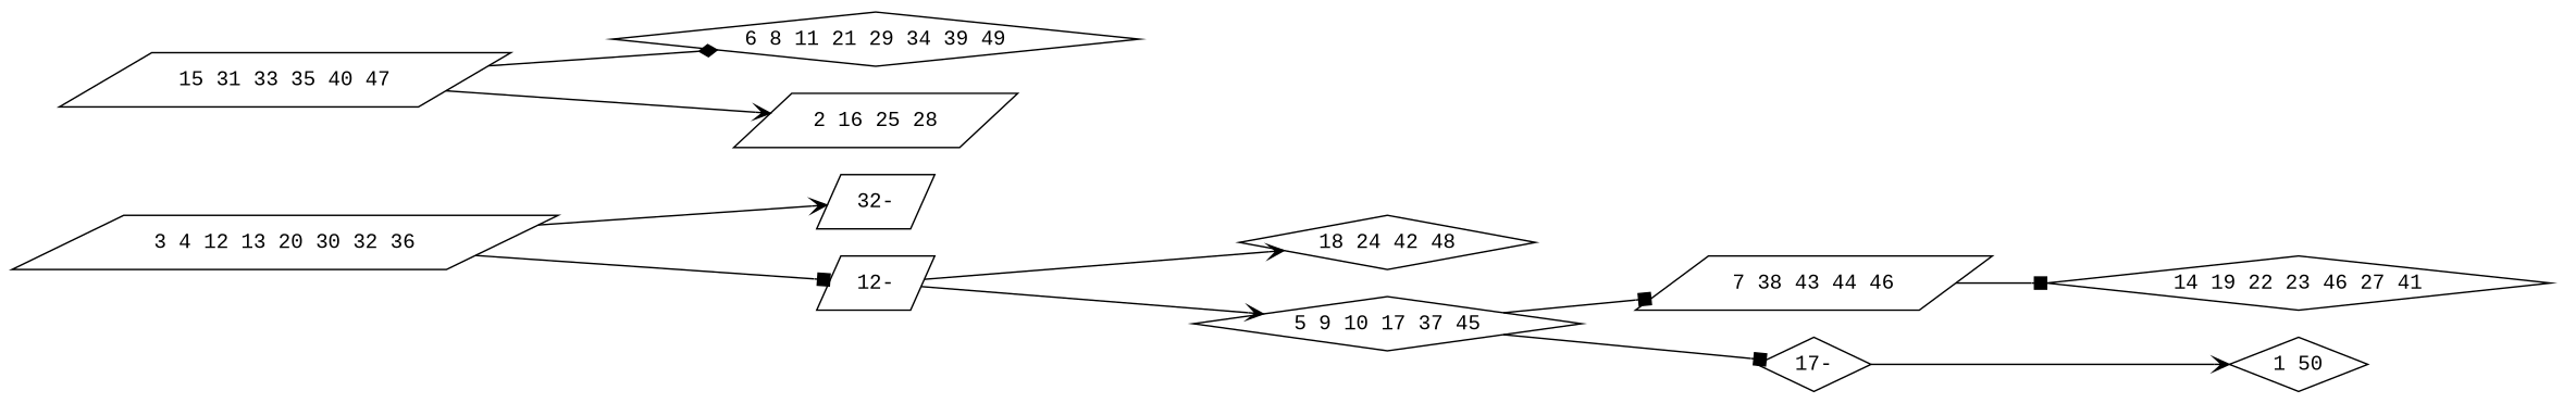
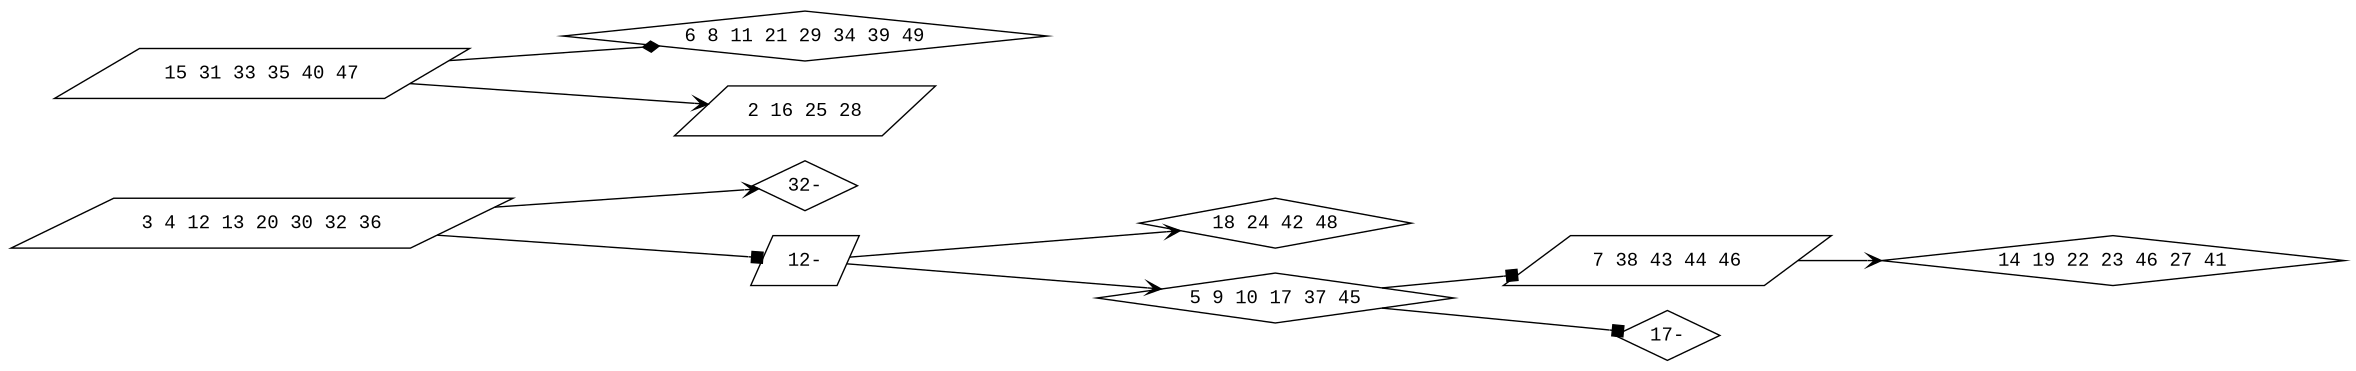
  digraph {
    fontname="Liberation Mono"
    rankdir=LR
    node [fontname="Liberation Mono" shape=diamond]
    edge [arrowhead=vee fontname="Liberation Mono"]
    n1 [label="3 4 12 13 20 30 32 36" shape=parallelogram]
-   n2 [label="32-" shape=parallelogram]
+   n2 [label="32-"]
    n3 [label="12-" shape=parallelogram]
    n4 [label="18 24 42 48"]
    n5 [label="5 9 10 17 37 45"]
    n6 [label="15 31 33 35 40 47" shape=parallelogram]
    n7 [label="6 8 11 21 29 34 39 49"]
    n8 [label="2 16 25 28" shape=parallelogram]
    n9 [label="7 38 43 44 46" shape=parallelogram]
    n10 [label="17-"]
    n11 [label="14 19 22 23 46 27 41"]
-   n12 [label="1 50"]
    n1 -> n2
    n1 -> n3 [arrowhead=box]
    n3 -> n4
    n3 -> n5
    n5 -> n9 [arrowhead=box]
    n5 -> n10 [arrowhead=box]
    n6 -> n7 [arrowhead=diamond]
    n6 -> n8
-   n9 -> n11 [arrowhead=box]
-   n10 -> n12
+   n9 -> n11
  }
